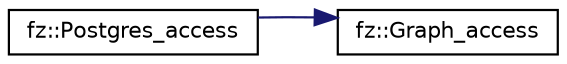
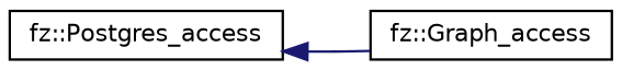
  digraph {
    rankdir=LR
    node [color=black fillcolor=white fontname=Helvetica fontsize=10 shape=record style=filled]
    n1 [height=0.2 label="fz::Postgres_access" width=0.4]
    n2 [height=0.2 label="fz::Graph_access" width=0.4]
-   n2 -> n1 [color=midnightblue dir=back fontname=Helvetica fontsize=10 labelfontname=Helvetica labelfontsize=10 style=solid]
+   n1 -> n2 [color=midnightblue dir=back fontname=Helvetica fontsize=10 labelfontname=Helvetica labelfontsize=10 style=solid]
  }
